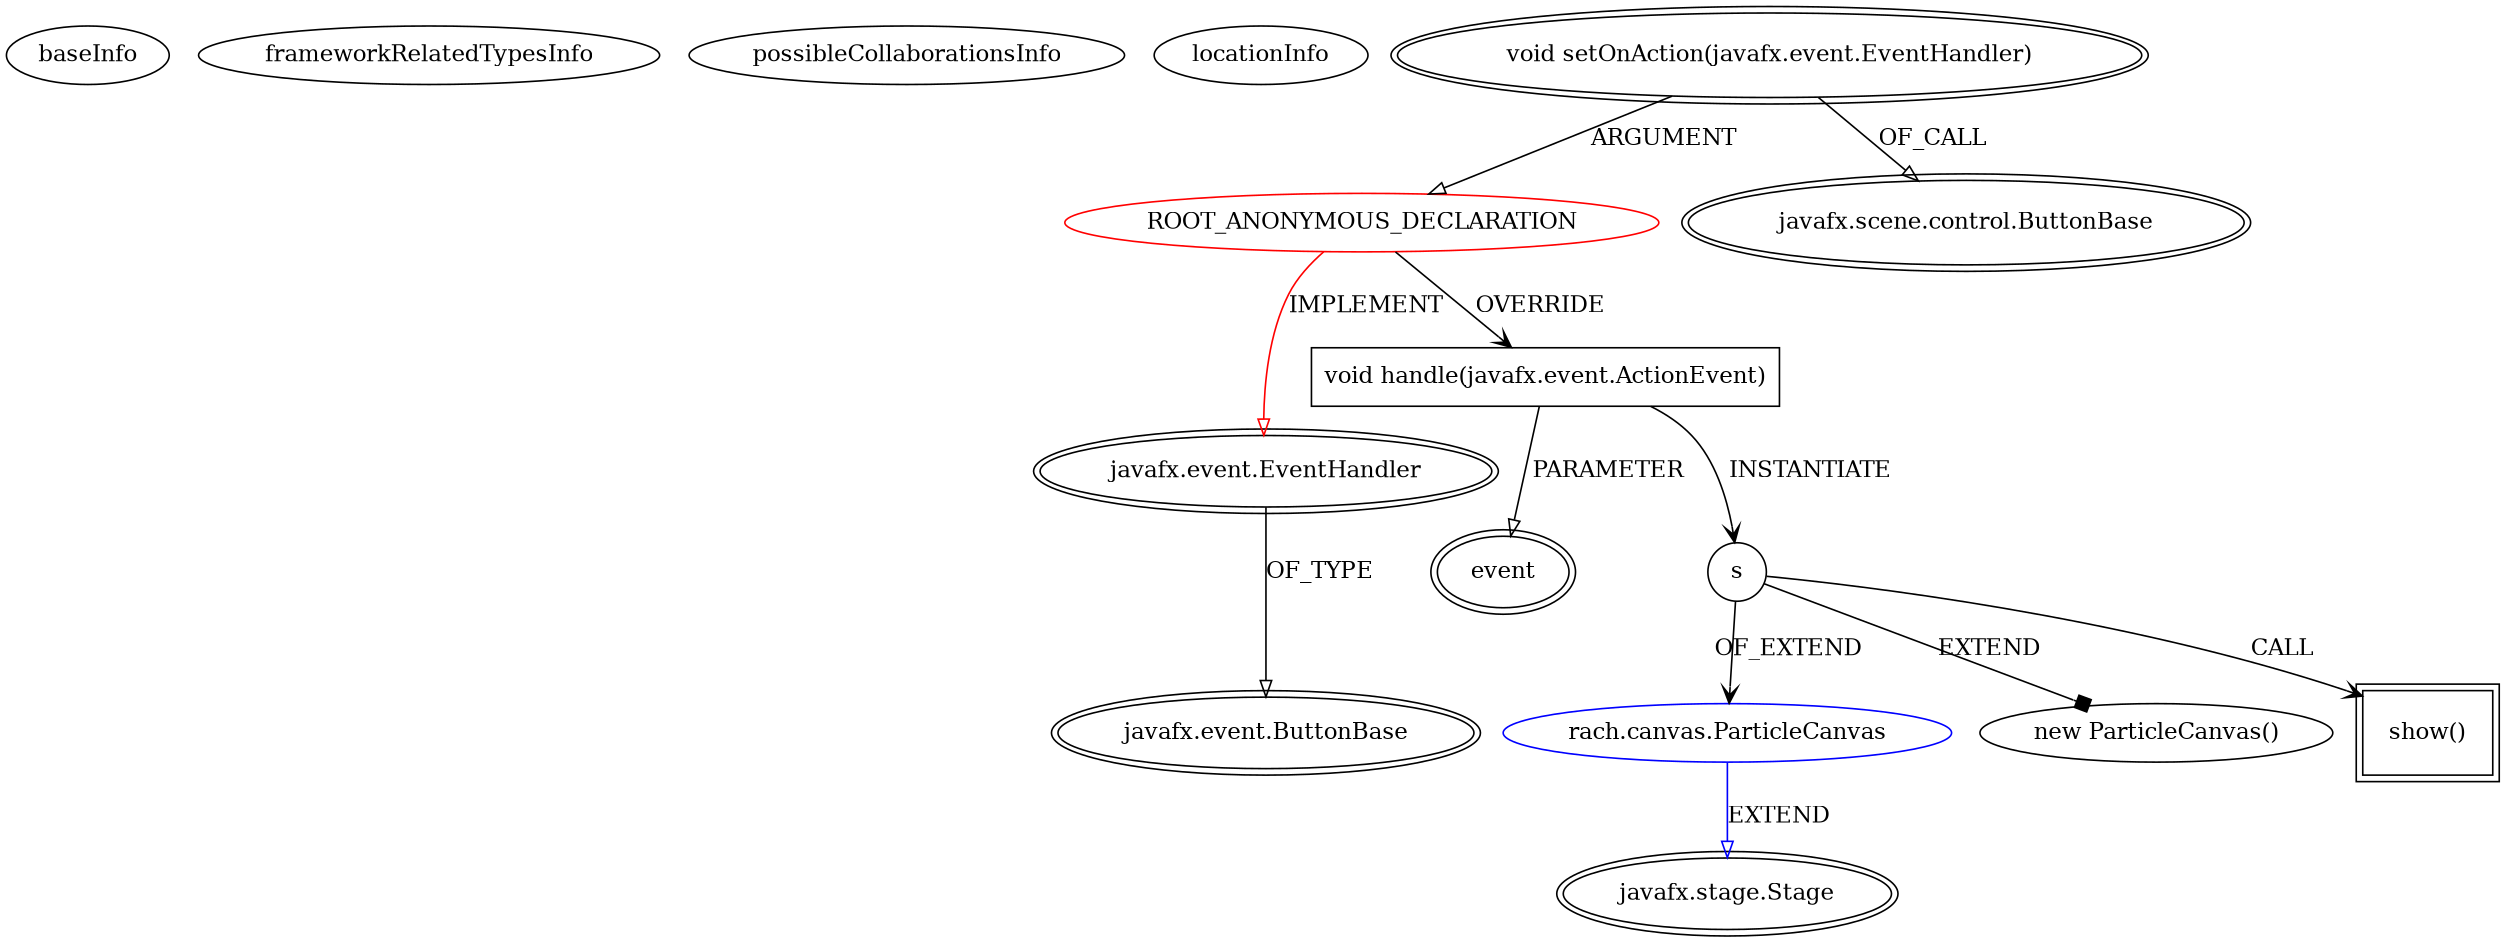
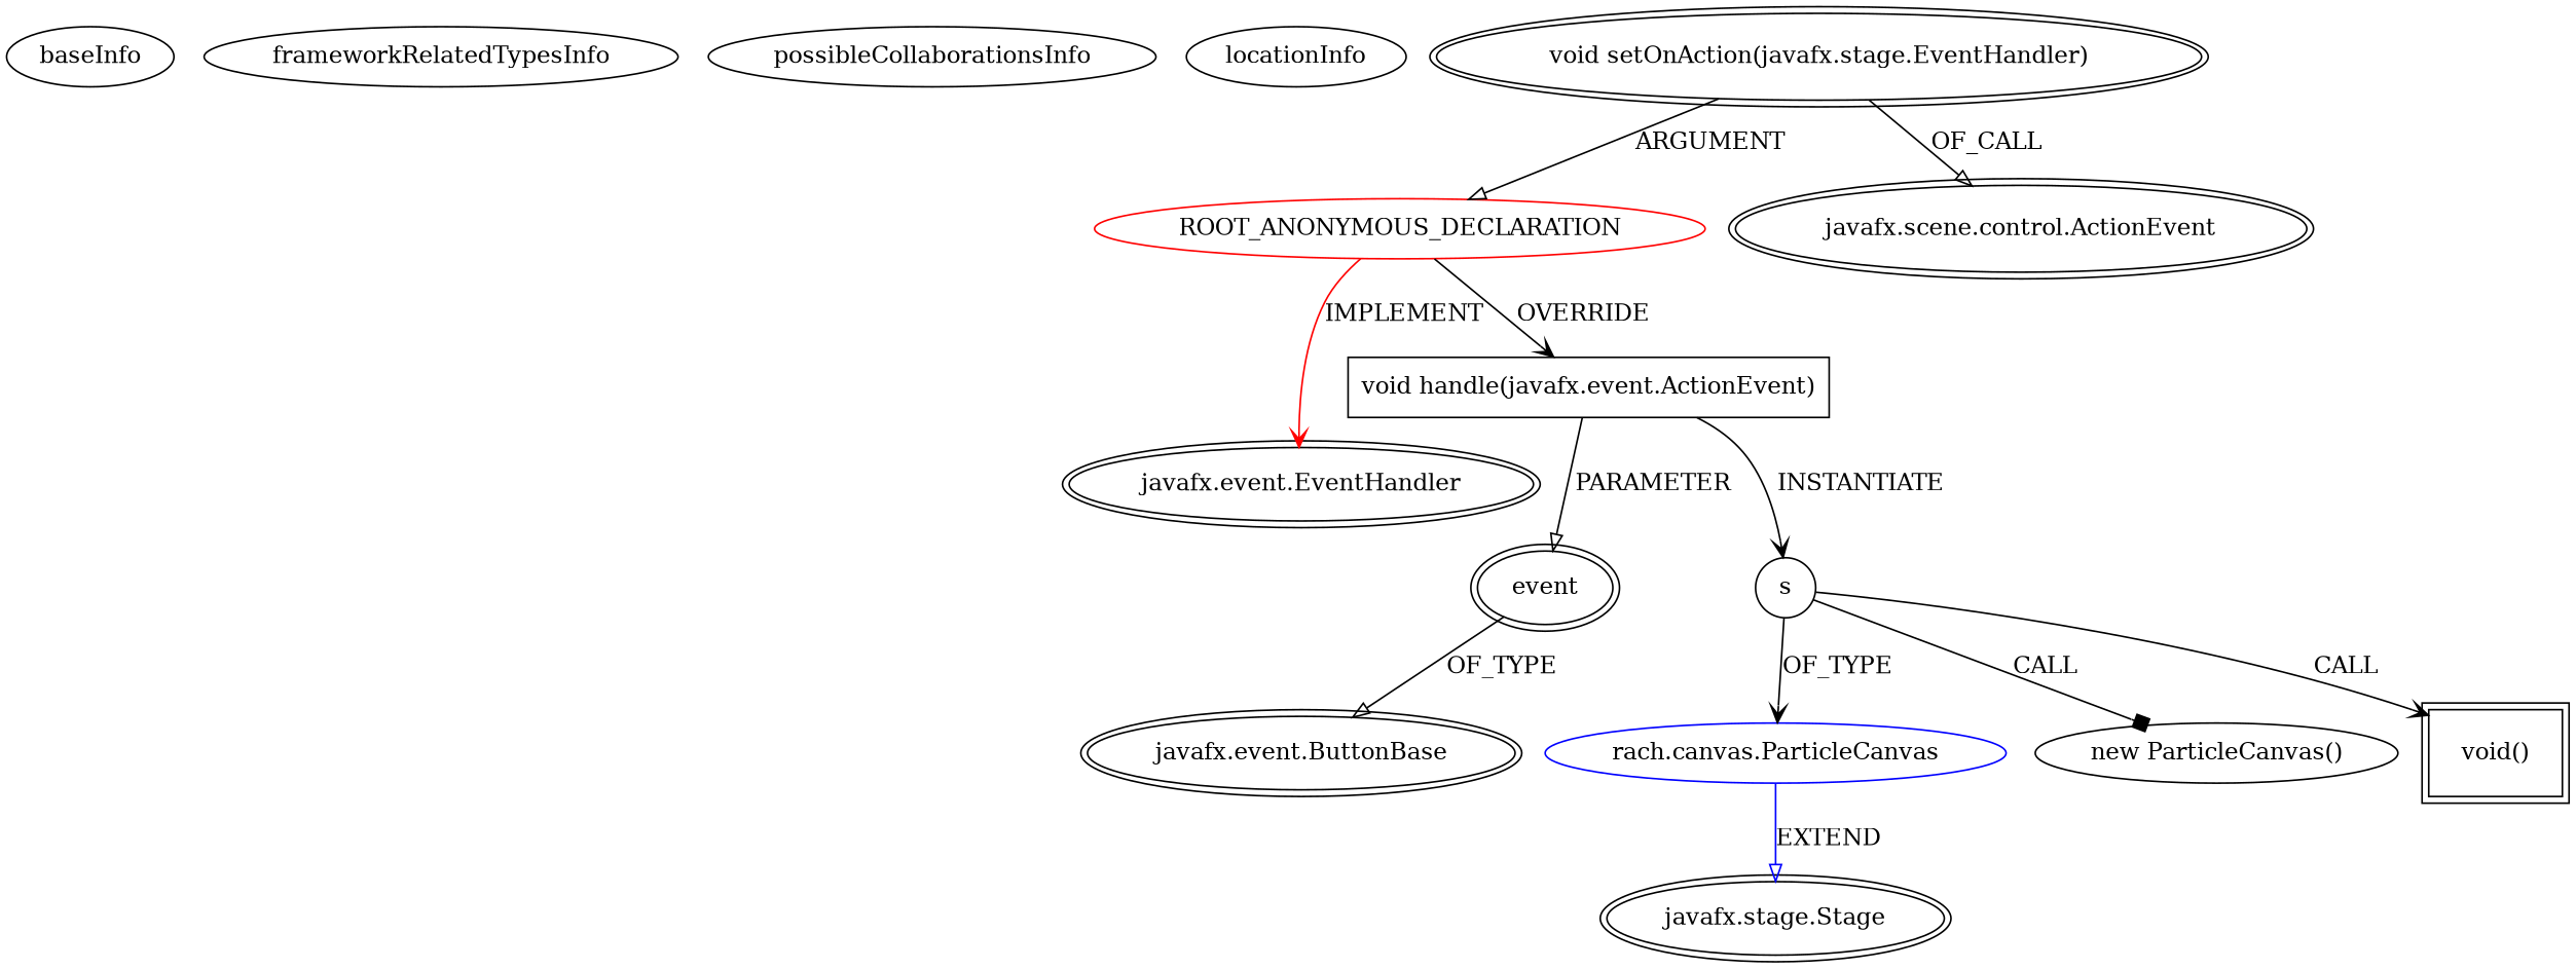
  digraph {
    node [isFrameworkType=true]
    edge [arrowhead=onormal]
    baseInfo [category=extension_graph graphId=2458 isAnonymous=true possibleRelation=true isFrameworkType=""]
    frameworkRelatedTypesInfo [0="javafx.event.EventHandler" isFrameworkType=""]
    possibleCollaborationsInfo [0="2458~OVERRIDING_METHOD_DECLARATION-INSTANTIATION-~javafx.event.EventHandler ~javafx.stage.Stage ~true~false" isFrameworkType=""]
    locationInfo [contextSignature="javafx.scene.control.Button addParticleCanvasLauncher()" filePath="/digrach-FX_ParticleManager/FX_ParticleManager-master/src/application/Main.java" graphId=2458 projectName="digrach-FX_ParticleManager" isFrameworkType=""]
    n5 [color=red isFrameworkType=false label=ROOT_ANONYMOUS_DECLARATION vertexType=ROOT_ANONYMOUS_DECLARATION]
    n6 [label="javafx.event.EventHandler" peripheries=2 vertexType=FRAMEWORK_INTERFACE_TYPE]
    n7 [isFrameworkType=false label="void handle(javafx.event.ActionEvent)" shape=box vertexType=OVERRIDING_METHOD_DECLARATION]
    n8 [label=event peripheries=2 vertexType=PARAMETER_DECLARATION]
    n9 [isFrameworkType=false label=s shape=circle vertexType=VARIABLE_EXPRESION]
-   n10 [label="void setOnAction(javafx.event.EventHandler)" peripheries=2 vertexType=OUTSIDE_CALL]
-   n11 [label="javafx.scene.control.ButtonBase" peripheries=2 vertexType=FRAMEWORK_CLASS_TYPE]
+   n10 [label="void setOnAction(javafx.stage.EventHandler)" peripheries=2 vertexType=OUTSIDE_CALL]
+   n11 [label="javafx.scene.control.ActionEvent" peripheries=2 vertexType=FRAMEWORK_CLASS_TYPE]
    n12 [label="javafx.event.ButtonBase" peripheries=2 vertexType=FRAMEWORK_CLASS_TYPE]
    n13 [color=blue isFrameworkType=false label="rach.canvas.ParticleCanvas" vertexType=REFERENCE_CLIENT_CLASS_DECLARATION]
    n14 [isFrameworkType=false label="new ParticleCanvas()" vertexType=CONSTRUCTOR_CALL]
-   n15 [label="show()" peripheries=2 shape=box vertexType=INSIDE_CALL]
+   n15 [label="void()" peripheries=2 shape=box vertexType=INSIDE_CALL]
    n16 [label="javafx.stage.Stage" peripheries=2 vertexType=FRAMEWORK_CLASS_TYPE]
-   n5 -> n6 [color=red label=IMPLEMENT]
+   n5 -> n6 [arrowhead=vee color=red label=IMPLEMENT]
    n5 -> n7 [arrowhead=vee label=OVERRIDE]
    n7 -> n8 [label=PARAMETER]
    n7 -> n9 [arrowhead=vee label=INSTANTIATE]
-   n6 -> n12 [label=OF_TYPE]
-   n9 -> n13 [arrowhead=vee label=OF_EXTEND]
-   n9 -> n14 [arrowhead=box label=EXTEND]
+   n8 -> n12 [label=OF_TYPE]
+   n9 -> n13 [arrowhead=vee label=OF_TYPE]
+   n9 -> n14 [arrowhead=box label=CALL]
    n9 -> n15 [arrowhead=vee label=CALL]
    n10 -> n5 [label=ARGUMENT]
    n10 -> n11 [label=OF_CALL]
    n13 -> n16 [color=blue label=EXTEND]
  }
